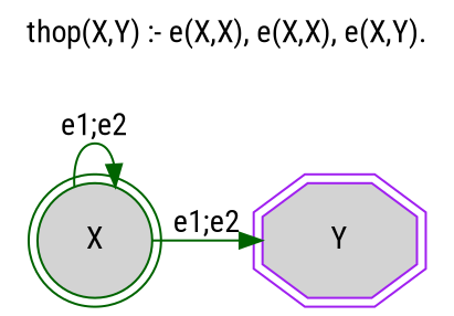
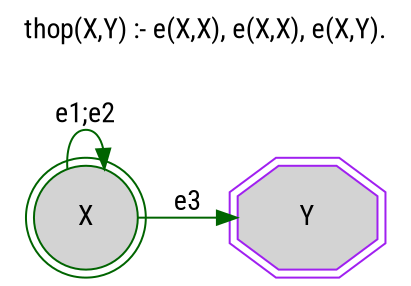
  digraph {
    label="thop(X,Y) :- e(X,X), e(X,X), e(X,Y)."
    labelloc=t
    rankdir=LR
    fontname="Roboto Condensed"
    node [fontname="Roboto Condensed" style="solid,filled" fillcolor=lightgrey]
    edge [color=darkgreen fontname="Roboto Condensed"]
    X [color=darkgreen height=0.61111 shape=doublecircle width=0.61111]
    Y [color=purple height=0.61111 shape=doubleoctagon width=0.86111]
    X -> X [label="e1;e2"]
-   X -> Y [label="e1;e2"]
+   X -> Y [label=e3]
  }
